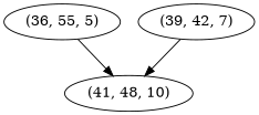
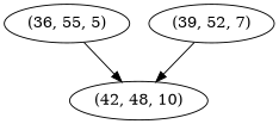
  digraph {
    "(36, 55, 5)"
-   "(42, 48, 10)" [label="(41, 48, 10)"]
-   "(39, 52, 7)" [label="(39, 42, 7)"]
+   "(42, 48, 10)"
+   "(39, 52, 7)"
    "(36, 55, 5)" -> "(42, 48, 10)"
    "(39, 52, 7)" -> "(42, 48, 10)"
  }
